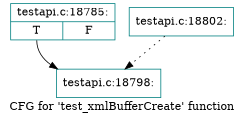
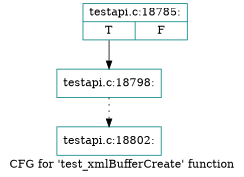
  digraph {
    label="CFG for 'test_xmlBufferCreate' function"
    node [color=teal shape=record]
    n1 [label="{testapi.c:18785:|{<s0>T|<s1>F}}"]
    n2 [label="{testapi.c:18798:}"]
    n3 [label="{testapi.c:18802:}"]
    n1 -> n2 [style=solid tailport=s0]
-   n3 -> n2 [style=dotted]
+   n2 -> n3 [style=dotted]
  }
